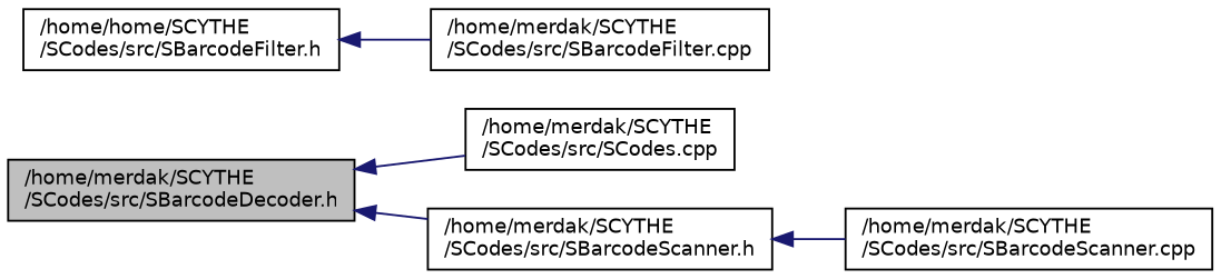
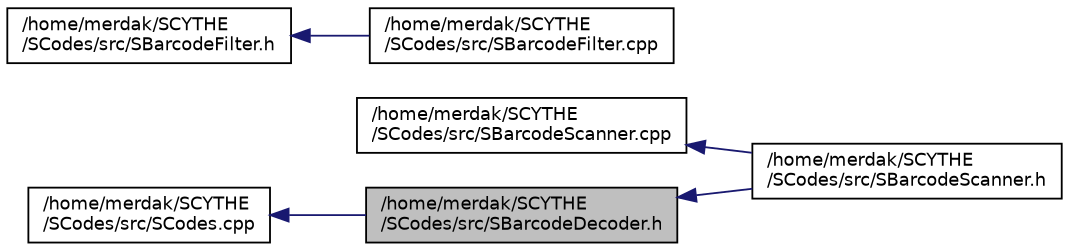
  digraph {
    rankdir=LR
    node [color=black fillcolor=white fontname=Helvetica fontsize=10 shape=record style=filled]
    edge [color=midnightblue dir=back fontname=Helvetica fontsize=10 labelfontname=Helvetica labelfontsize=10 style=solid]
    n1 [fillcolor=grey75 fontcolor=black height=0.2 label="/home/merdak/SCYTHE\l/SCodes/src/SBarcodeDecoder.h" width=0.4]
    n2 [height=0.2 label="/home/merdak/SCYTHE\l/SCodes/src/SCodes.cpp" width=0.4]
    n3 [height=0.2 label="/home/merdak/SCYTHE\l/SCodes/src/SBarcodeScanner.h" width=0.4]
-   n4 [height=0.2 label="/home/home/SCYTHE\l/SCodes/src/SBarcodeFilter.h" width=0.4]
+   n4 [height=0.2 label="/home/merdak/SCYTHE\l/SCodes/src/SBarcodeFilter.h" width=0.4]
    n5 [height=0.2 label="/home/merdak/SCYTHE\l/SCodes/src/SBarcodeFilter.cpp" width=0.4]
    n6 [height=0.2 label="/home/merdak/SCYTHE\l/SCodes/src/SBarcodeScanner.cpp" width=0.4]
-   n1 -> n2
+   n2 -> n1
    n1 -> n3
-   n3 -> n6
+   n6 -> n3
    n4 -> n5
  }
